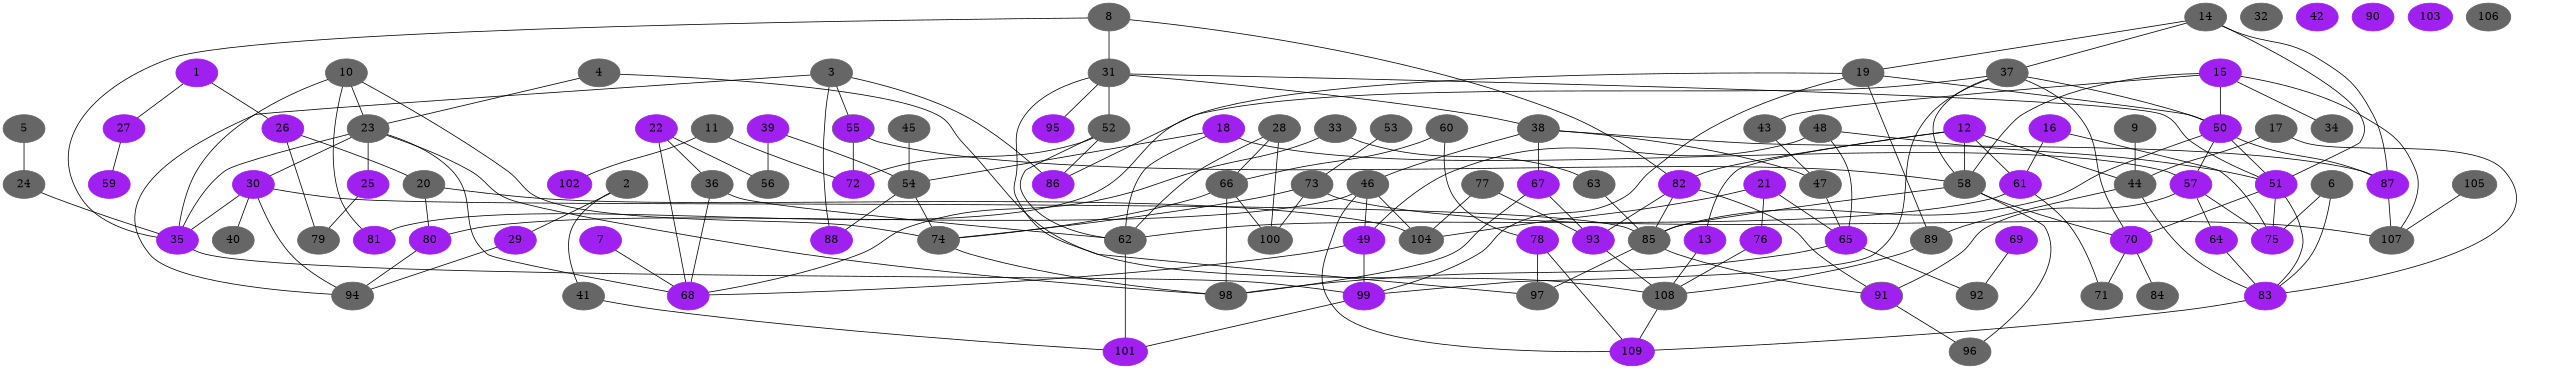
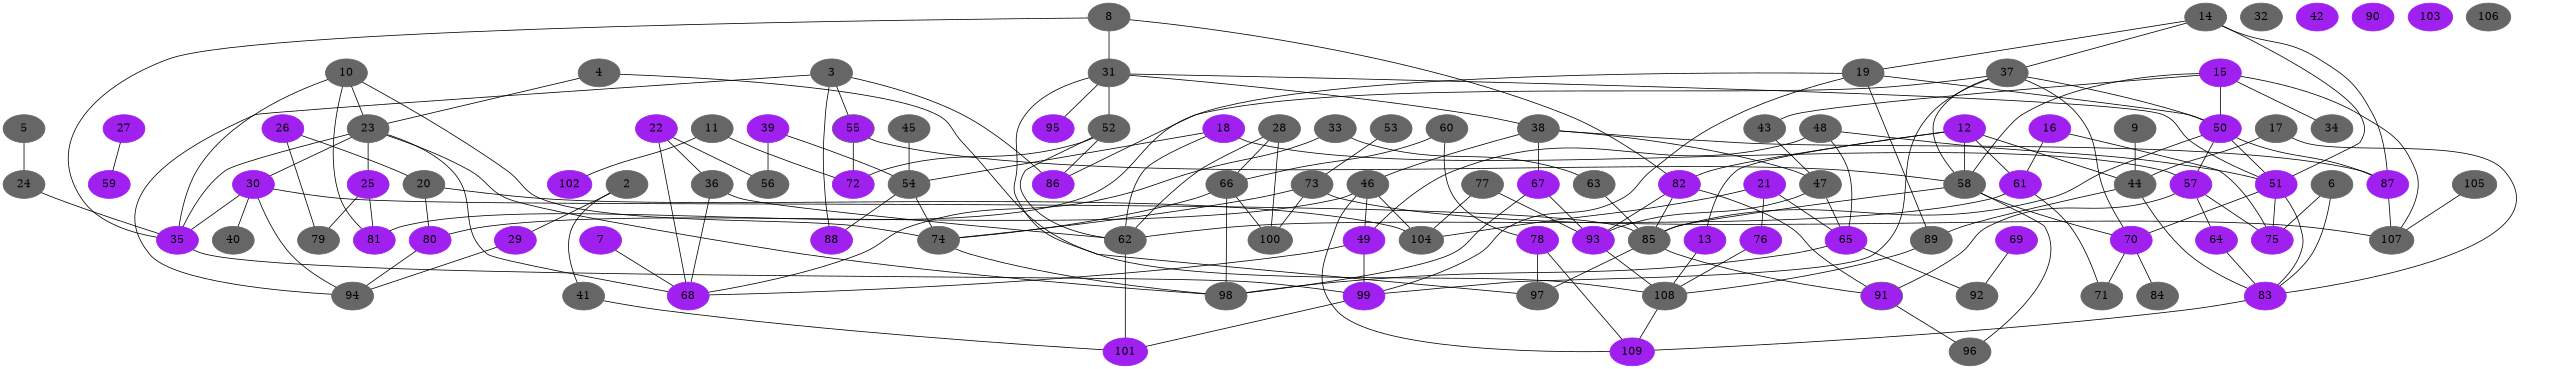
  graph {
    node [color=gray40 style=filled]
-   1 [color=purple]
    26 [color=purple]
    27 [color=purple]
    80 [color=purple]
    20
    104
    79
    59 [color=purple]
    29 [color=purple]
    2
    41
    94
    101 [color=purple]
    55 [fillcolor=purple]
    3
    86 [color=purple]
    88 [color=purple]
    72 [color=purple]
    58
    4
    23
    108
    68 [color=purple]
    35 [color=purple]
    25 [color=purple]
    30 [color=purple]
    98
    109 [color=purple]
    5
    24
    75 [color=purple]
    6
    83 [color=purple]
    7 [color=purple]
    8
    31
    82 [color=purple]
    51 [color=purple]
    38
    52
    95 [color=purple]
    97
    99 [color=purple]
    85
    93 [color=purple]
    91 [fillcolor=purple]
    9
    44
    89
    10
    74
    81 [color=purple]
    11
    102 [color=purple]
    12 [color=purple]
    13 [color=purple]
    61 [color=purple]
    70 [color=purple]
    96
    62
    71
    14
    19
    37
    87 [color=purple]
    50 [color=purple]
    107
    15 [color=purple]
    34
    43
    47
    57 [color=purple]
    16 [color=purple]
    17
    18 [color=purple]
    54
    64 [color=purple]
    21 [color=purple]
    65 [color=purple]
    76 [color=purple]
    92
    22 [color=purple]
    36
    56
    40
    28
    66
    100
    46
    67 [color=purple]
    32
    33
    63
    84
    49 [color=purple]
    39 [color=purple]
    42 [color=purple]
    45
    48
    53
    73
    60
    78 [color=purple]
    69 [color=purple]
    77
    90 [color=purple]
    103 [color=purple]
    105
    106
-   1 -- 26
-   1 -- 27
    26 -- 20
    26 -- 79
    27 -- 59
    80 -- 94
    20 -- 80
    20 -- 104
    29 -- 94
    2 -- 29
    2 -- 41
    41 -- 101
    55 -- 72
    55 -- 58
    3 -- 94
    3 -- 55
    3 -- 86
    3 -- 88
    58 -- 85
    58 -- 70
    58 -- 96
    4 -- 23
    4 -- 108
    23 -- 68
    23 -- 35
    23 -- 25
    23 -- 30
    23 -- 98
    108 -- 109
    35 -- 99
    25 -- 79
+   25 -- 81
    30 -- 94
    30 -- 35
    30 -- 85
    30 -- 40
    5 -- 24
    24 -- 35
    6 -- 75
    6 -- 83
    83 -- 109
    7 -- 68
    8 -- 35
    8 -- 31
    8 -- 82
    31 -- 51
    31 -- 38
    31 -- 52
    31 -- 95
    31 -- 97
    82 -- 85
    82 -- 93
    82 -- 91
    51 -- 75
    51 -- 83
    51 -- 70
    38 -- 87
    38 -- 47
    38 -- 46
    38 -- 67
    52 -- 86
    52 -- 72
    52 -- 62
    99 -- 101
    85 -- 97
    85 -- 91
    93 -- 108
    91 -- 96
    9 -- 44
    44 -- 83
    44 -- 89
    89 -- 108
    10 -- 23
    10 -- 35
    10 -- 74
    10 -- 81
    74 -- 98
    11 -- 72
    11 -- 102
    12 -- 58
    12 -- 82
    12 -- 44
    12 -- 13
    12 -- 61
    13 -- 108
    61 -- 62
    61 -- 71
    70 -- 71
    70 -- 84
    62 -- 101
    14 -- 51
    14 -- 19
    14 -- 37
    14 -- 87
    19 -- 99
    19 -- 89
    19 -- 81
    19 -- 50
    37 -- 86
    37 -- 58
    37 -- 99
    37 -- 70
    37 -- 50
    87 -- 107
    50 -- 51
    50 -- 85
    50 -- 87
    50 -- 57
    15 -- 58
    15 -- 50
    15 -- 107
    15 -- 34
    15 -- 43
    43 -- 47
+   47 -- 93
    47 -- 65
    57 -- 75
    57 -- 91
    57 -- 64
    16 -- 75
    16 -- 61
    17 -- 83
    17 -- 44
    18 -- 62
    18 -- 57
    18 -- 54
    54 -- 88
    54 -- 74
    64 -- 83
    21 -- 104
    21 -- 65
    21 -- 76
    65 -- 98
    65 -- 92
    76 -- 108
    22 -- 68
    22 -- 36
    22 -- 56
    36 -- 68
    36 -- 62
    28 -- 62
    28 -- 66
    28 -- 100
    66 -- 98
    66 -- 74
    66 -- 100
    46 -- 80
    46 -- 104
    46 -- 109
    46 -- 49
    67 -- 98
    67 -- 93
    33 -- 68
    33 -- 63
    63 -- 85
    49 -- 68
    49 -- 99
    39 -- 54
    39 -- 56
    45 -- 54
    48 -- 51
    48 -- 65
    48 -- 49
    53 -- 73
    73 -- 74
    73 -- 107
    73 -- 100
    60 -- 66
    60 -- 78
    78 -- 109
    78 -- 97
    69 -- 92
    77 -- 104
    77 -- 93
    105 -- 107
  }
